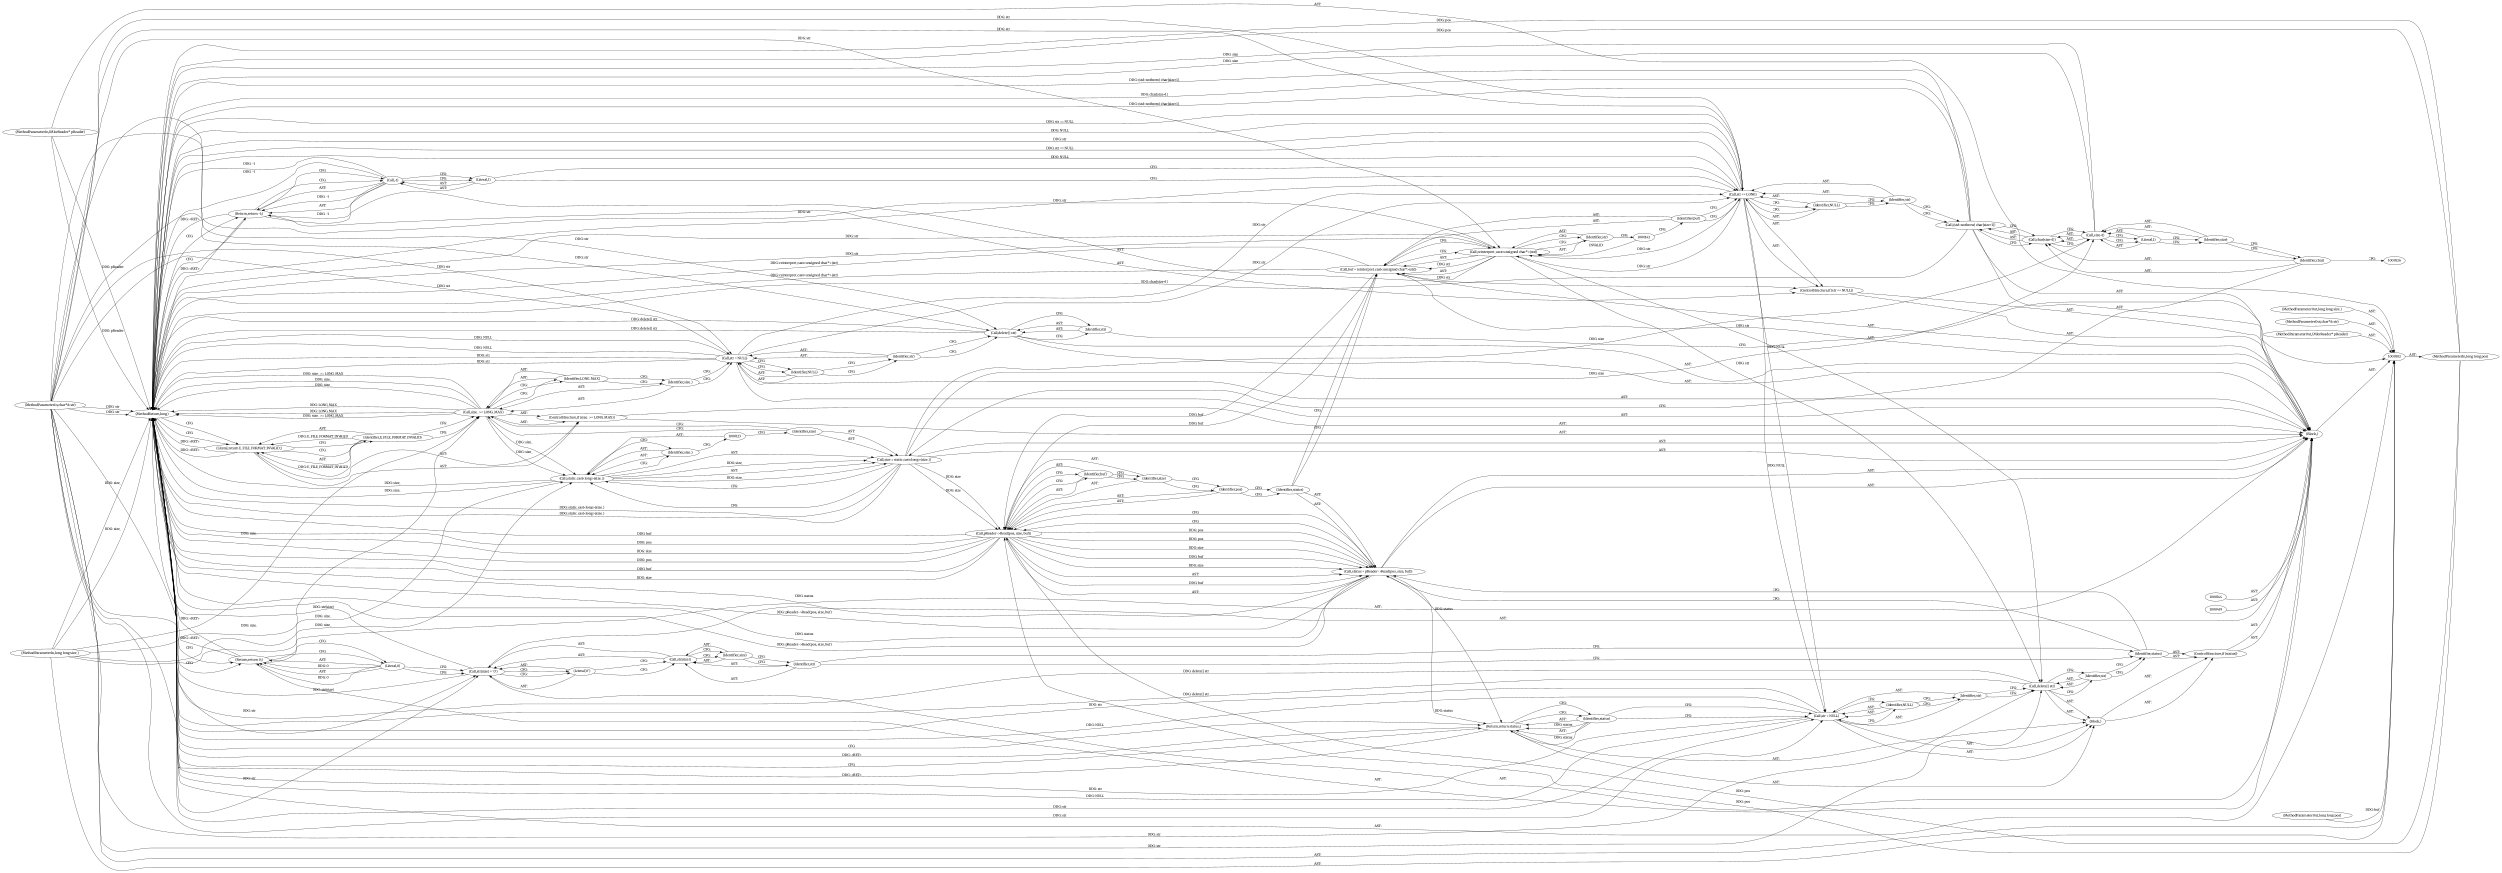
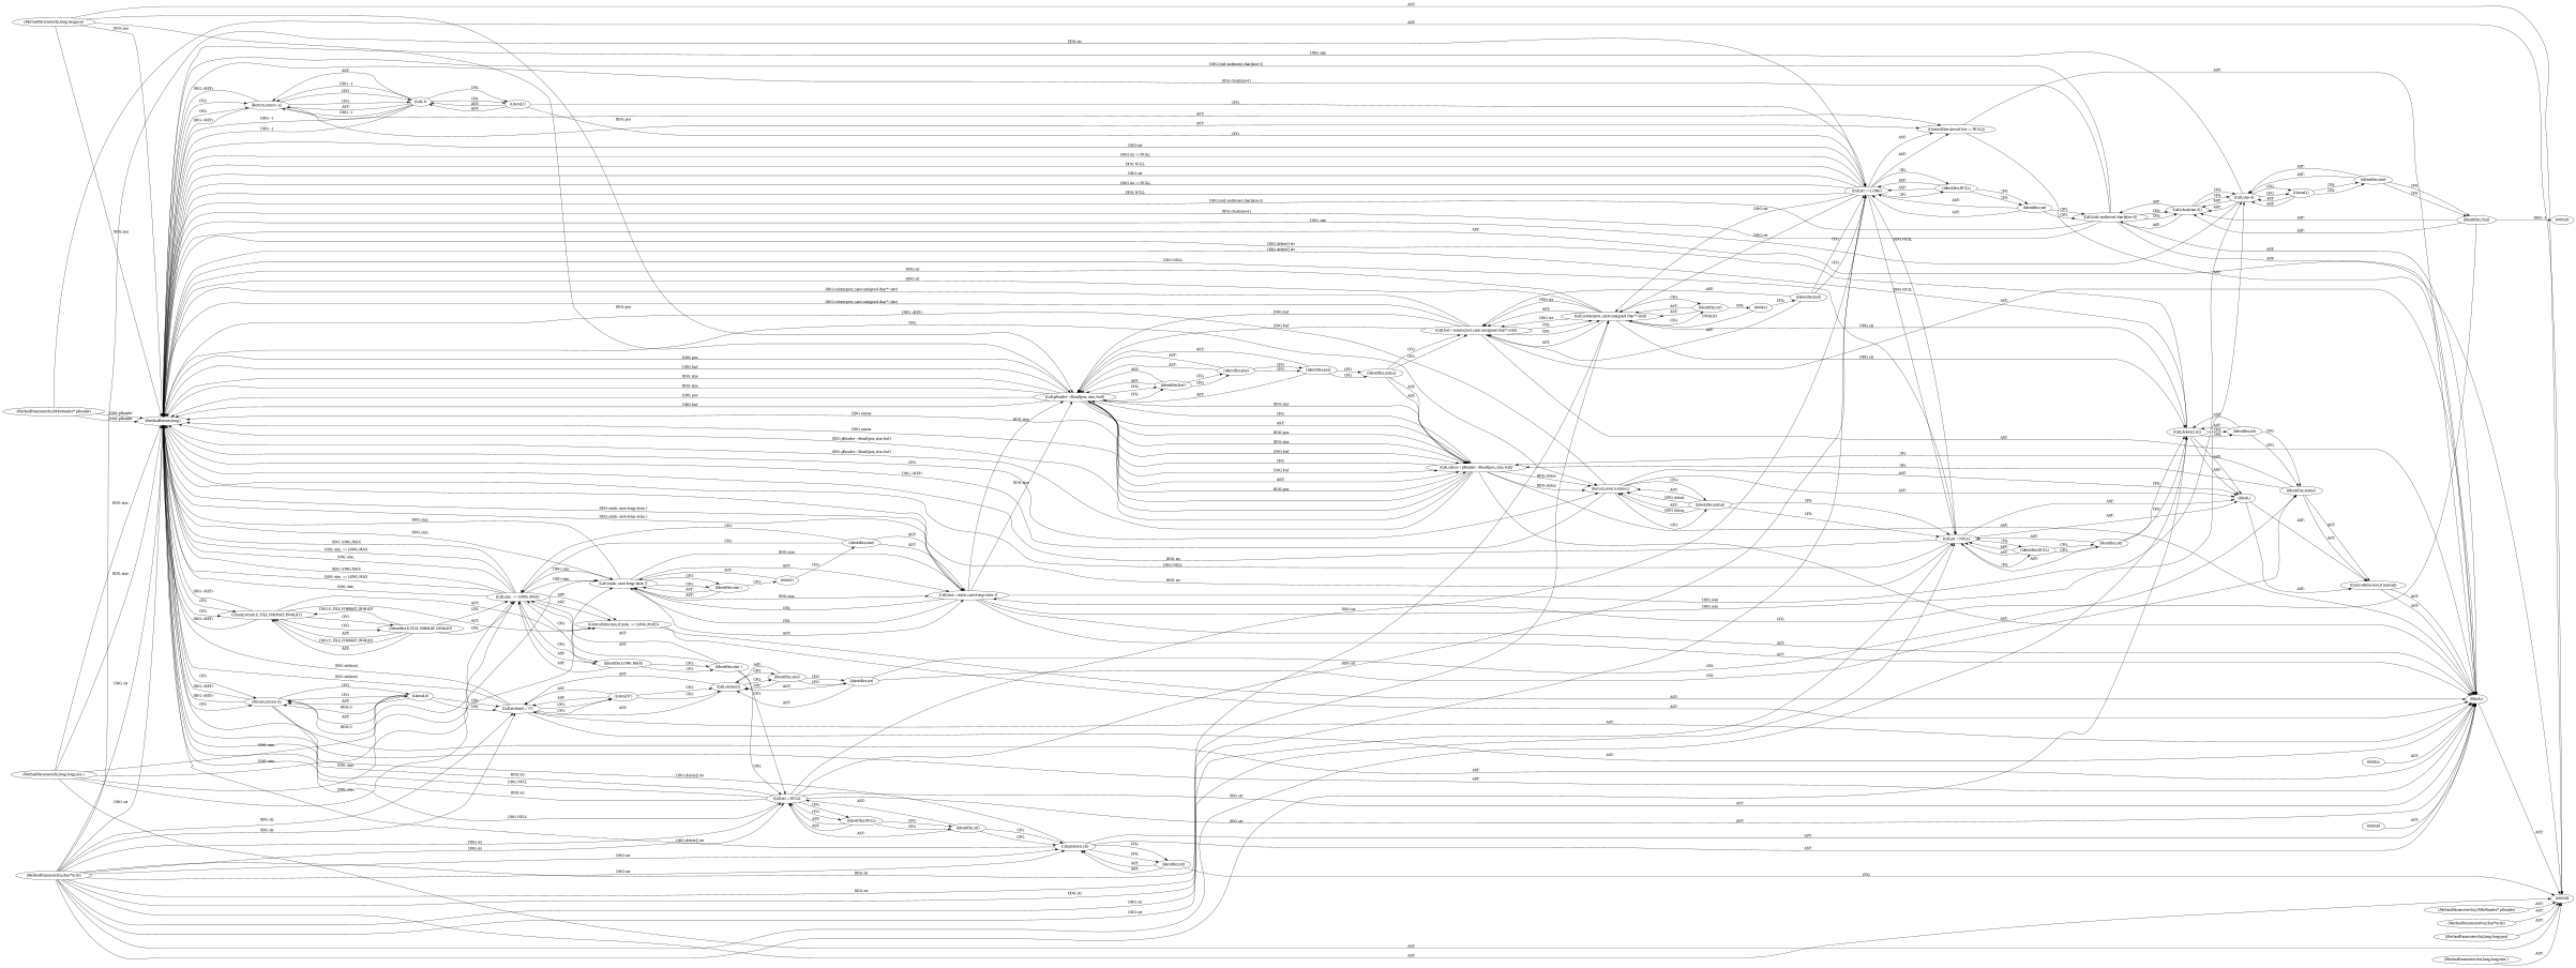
  digraph {
    fontname=Merriweather
    rankdir=LR
    node [fontname=Merriweather]
    edge [fontname=Merriweather]
    n1 [label="(MethodReturn,long)"]
    n2 [label="(Literal,return E_FILE_FORMAT_INVALID;)"]
    n3 [label="(Return,return -1;)"]
    n4 [label="(Return,return status;)"]
    n5 [label="(Return,return 0;)"]
    1000102
    n7 [label="(ControlStructure,if (size_ >= LONG_MAX))"]
    n8 [label="(Identifier,E_FILE_FORMAT_INVALID)"]
    n9 [label="(ControlStructure,if (str == NULL))"]
    n10 [label="(Call,-1)"]
    n11 [label="(Block,)"]
    n12 [label="(Identifier,status)"]
    n13 [label="(Block,)"]
    n14 [label="(Literal,0)"]
    n15 [label="(Identifier,LONG_MAX)"]
    n16 [label="(Call,size_ >= LONG_MAX)"]
    n17 [label="(Identifier,size_)"]
    n18 [label="(Call,static_cast<long>(size_))"]
    n19 [label="(Call,str = NULL)"]
    n20 [label="(Call,size = static_cast<long>(size_))"]
    n21 [label="(Identifier,size_)"]
    n22 [label="(Call,str == LONG)"]
    n23 [label="(Identifier,NULL)"]
    n24 [label="(Call,size+1)"]
    n25 [label="(Call,pReader->Read(pos, size, buf))"]
    n26 [label="(Call,char[size+1])"]
    n27 [label="(Literal,1)"]
    n28 [label="(Call,status = pReader->Read(pos, size, buf))"]
    n29 [label="(Identifier,buf)"]
    n30 [label="(Identifier,size)"]
    1000123
    n32 [label="(Call,(std::nothrow) char[size+1])"]
    n33 [label="(Identifier,char)"]
    1000126
    n35 [label="(Identifier,size)"]
    n36 [label="(Identifier,NULL)"]
    n37 [label="(Identifier,str)"]
    n38 [label="(Call,reinterpret_cast<unsigned char*>(str))"]
    n39 [label="(Call,str = NULL)"]
    n40 [label="(Call,buf = reinterpret_cast<unsigned char*>(str))"]
    n41 [label="(Identifier,str)"]
    n42 [label="(Call,delete[] str)"]
    n43 [label="(Identifier,NULL)"]
    n44 [label="(Literal,1)"]
    n45 [label="(Identifier,buf)"]
    1000142
    n47 [label="(Identifier,str)"]
    n48 [label="(Identifier,status)"]
    n49 [label="(Identifier,size)"]
    n50 [label="(Identifier,pos)"]
    n51 [label="(MethodParameterIn,IMkvReader* pReader)"]
    n52 [label="(MethodParameterOut,IMkvReader* pReader)"]
    n53 [label="(ControlStructure,if (status))"]
    n54 [label="(Identifier,status)"]
    n55 [label="(Identifier,str)"]
    n56 [label="(Literal,'\0')"]
    n57 [label="(Call,str[size] = '\0')"]
    n58 [label="(Call,str[size])"]
    n59 [label="(Identifier,size)"]
    n60 [label="(Identifier,str)"]
    n61 [label="(MethodParameterIn,long long pos)"]
    n62 [label="(MethodParameterOut,long long pos)"]
    n63 [label="(MethodParameterIn,long long size_)"]
    n64 [label="(MethodParameterOut,long long size_)"]
    n65 [label="(MethodParameterIn,char*& str)"]
    n66 [label="(Call,delete[] str)"]
    n67 [label="(Identifier,str)"]
    n68 [label="(MethodParameterOut,char*& str)"]
    n69 [label="(Identifier,str)"]
    n70 [label=1000419]
    1000144
    n1 -> n2 [label="CFG: "]
    n1 -> n2 [label="CFG: "]
    n1 -> n3 [label="CFG: "]
    n1 -> n3 [label="CFG: "]
    n1 -> n4 [label="CFG: "]
    n1 -> n4 [label="CFG: "]
    n1 -> n5 [label="CFG: "]
    n1 -> n5 [label="CFG: "]
    n1 -> 1000102 [label="AST: "]
    n2 -> n1 [label="DDG: <RET>"]
    n2 -> n1 [label="DDG: <RET>"]
    n2 -> n7 [label="AST: "]
    n2 -> n7 [label="AST: "]
    n2 -> n8 [label="CFG: "]
    n2 -> n8 [label="CFG: "]
    n3 -> n1 [label="DDG: <RET>"]
    n3 -> n1 [label="DDG: <RET>"]
    n3 -> n9 [label="AST: "]
    n3 -> n9 [label="AST: "]
    n3 -> n10 [label="CFG: "]
    n3 -> n10 [label="CFG: "]
    n4 -> n1 [label="DDG: <RET>"]
    n4 -> n1 [label="DDG: <RET>"]
    n4 -> n11 [label="AST: "]
    n4 -> n11 [label="AST: "]
    n4 -> n12 [label="CFG: "]
    n4 -> n12 [label="CFG: "]
    n5 -> n1 [label="DDG: <RET>"]
    n5 -> n1 [label="DDG: <RET>"]
    n5 -> n13 [label="AST: "]
    n5 -> n13 [label="AST: "]
    n5 -> n14 [label="CFG: "]
    n5 -> n14 [label="CFG: "]
    n7 -> n13 [label="AST: "]
    n7 -> n13 [label="AST: "]
    n8 -> n2 [label="AST: "]
    n8 -> n2 [label="DDG: E_FILE_FORMAT_INVALID"]
    n8 -> n2 [label="AST: "]
    n8 -> n2 [label="DDG: E_FILE_FORMAT_INVALID"]
    n8 -> n16 [label="CFG: "]
    n8 -> n16 [label="CFG: "]
    n9 -> n13 [label="AST: "]
    n9 -> n13 [label="AST: "]
    n10 -> n1 [label="DDG: -1"]
    n10 -> n1 [label="DDG: -1"]
    n10 -> n3 [label="AST: "]
    n10 -> n3 [label="DDG: -1"]
    n10 -> n3 [label="AST: "]
    n10 -> n3 [label="DDG: -1"]
    n10 -> n44 [label="CFG: "]
    n10 -> n44 [label="CFG: "]
    n11 -> n53 [label="AST: "]
    n11 -> n53 [label="AST: "]
    n12 -> n4 [label="AST: "]
    n12 -> n4 [label="DDG: status"]
    n12 -> n4 [label="AST: "]
    n12 -> n4 [label="DDG: status"]
    n12 -> n39 [label="CFG: "]
    n12 -> n39 [label="CFG: "]
    n13 -> 1000102 [label="AST: "]
    n14 -> n5 [label="AST: "]
    n14 -> n5 [label="DDG: 0"]
    n14 -> n5 [label="AST: "]
    n14 -> n5 [label="DDG: 0"]
    n14 -> n57 [label="CFG: "]
    n14 -> n57 [label="CFG: "]
    n15 -> n16 [label="AST: "]
    n15 -> n16 [label="AST: "]
    n15 -> n17 [label="CFG: "]
    n15 -> n17 [label="CFG: "]
    n16 -> n1 [label="DDG: size_ >= LONG_MAX"]
    n16 -> n1 [label="DDG: size_"]
    n16 -> n1 [label="DDG: LONG_MAX"]
    n16 -> n1 [label="DDG: size_ >= LONG_MAX"]
    n16 -> n1 [label="DDG: size_"]
    n16 -> n1 [label="DDG: LONG_MAX"]
    n16 -> n7 [label="AST: "]
    n16 -> n7 [label="AST: "]
    n16 -> n15 [label="CFG: "]
    n16 -> n15 [label="CFG: "]
    n16 -> n18 [label="DDG: size_"]
    n16 -> n18 [label="DDG: size_"]
    n17 -> n16 [label="AST: "]
    n17 -> n16 [label="AST: "]
    n17 -> n19 [label="CFG: "]
    n17 -> n19 [label="CFG: "]
    n18 -> n1 [label="DDG: size_"]
    n18 -> n1 [label="DDG: size_"]
    n18 -> n20 [label="AST: "]
    n18 -> n20 [label="DDG: size_"]
    n18 -> n20 [label="AST: "]
    n18 -> n20 [label="DDG: size_"]
    n18 -> n21 [label="CFG: "]
    n18 -> n21 [label="CFG: "]
    n19 -> n1 [label="DDG: NULL"]
    n19 -> n1 [label="DDG: str"]
    n19 -> n1 [label="DDG: NULL"]
    n19 -> n1 [label="DDG: str"]
    n19 -> n13 [label="AST: "]
    n19 -> n13 [label="AST: "]
    n19 -> n22 [label="DDG: str"]
    n19 -> n22 [label="DDG: str"]
    n19 -> n23 [label="CFG: "]
    n19 -> n23 [label="CFG: "]
    n20 -> n1 [label="DDG: static_cast<long>(size_)"]
    n20 -> n1 [label="DDG: static_cast<long>(size_)"]
    n20 -> n13 [label="AST: "]
    n20 -> n13 [label="AST: "]
    n20 -> n18 [label="CFG: "]
    n20 -> n18 [label="CFG: "]
    n20 -> n24 [label="DDG: size"]
    n20 -> n24 [label="DDG: size"]
    n20 -> n25 [label="DDG: size"]
    n20 -> n25 [label="DDG: size"]
    n21 -> n18 [label="AST: "]
    n21 -> n18 [label="AST: "]
    n21 -> 1000123 [label="CFG: "]
    n22 -> n1 [label="DDG: str"]
    n22 -> n1 [label="DDG: str == NULL"]
    n22 -> n1 [label="DDG: NULL"]
    n22 -> n1 [label="DDG: str"]
    n22 -> n1 [label="DDG: str == NULL"]
    n22 -> n1 [label="DDG: NULL"]
    n22 -> n9 [label="AST: "]
    n22 -> n9 [label="AST: "]
    n22 -> n36 [label="CFG: "]
    n22 -> n36 [label="CFG: "]
    n22 -> n38 [label="DDG: str"]
    n22 -> n38 [label="DDG: str"]
    n22 -> n39 [label="DDG: NULL"]
    n22 -> n39 [label="DDG: NULL"]
    n23 -> n19 [label="AST: "]
    n23 -> n19 [label="AST: "]
    n23 -> n69 [label="CFG: "]
    n23 -> n69 [label="CFG: "]
    n24 -> n1 [label="DDG: size"]
    n24 -> n1 [label="DDG: size"]
    n24 -> n26 [label="AST: "]
    n24 -> n26 [label="AST: "]
    n24 -> n27 [label="CFG: "]
    n24 -> n27 [label="CFG: "]
    n25 -> n1 [label="DDG: buf"]
    n25 -> n1 [label="DDG: size"]
    n25 -> n1 [label="DDG: pos"]
    n25 -> n1 [label="DDG: buf"]
    n25 -> n1 [label="DDG: size"]
    n25 -> n1 [label="DDG: pos"]
    n25 -> n28 [label="AST: "]
    n25 -> n28 [label="DDG: pos"]
    n25 -> n28 [label="DDG: size"]
    n25 -> n28 [label="DDG: buf"]
    n25 -> n28 [label="AST: "]
    n25 -> n28 [label="DDG: pos"]
    n25 -> n28 [label="DDG: size"]
    n25 -> n28 [label="DDG: buf"]
    n25 -> n29 [label="CFG: "]
    n25 -> n29 [label="CFG: "]
    n26 -> n24 [label="CFG: "]
    n26 -> n24 [label="CFG: "]
    n26 -> n32 [label="AST: "]
    n26 -> n32 [label="AST: "]
    n27 -> n24 [label="AST: "]
    n27 -> n24 [label="AST: "]
    n27 -> n35 [label="CFG: "]
    n27 -> n35 [label="CFG: "]
    n28 -> n1 [label="DDG: status"]
    n28 -> n1 [label="DDG: pReader->Read(pos, size, buf)"]
    n28 -> n1 [label="DDG: status"]
    n28 -> n1 [label="DDG: pReader->Read(pos, size, buf)"]
    n28 -> n4 [label="DDG: status"]
    n28 -> n4 [label="DDG: status"]
    n28 -> n13 [label="AST: "]
    n28 -> n13 [label="AST: "]
    n28 -> n25 [label="CFG: "]
    n28 -> n25 [label="CFG: "]
    n29 -> n25 [label="AST: "]
    n29 -> n25 [label="AST: "]
    n29 -> n49 [label="CFG: "]
    n29 -> n49 [label="CFG: "]
    n30 -> n16 [label="CFG: "]
    n30 -> n16 [label="CFG: "]
    n30 -> n20 [label="AST: "]
    n30 -> n20 [label="AST: "]
    1000123 -> n18 [label="AST: "]
    1000123 -> n30 [label="CFG: "]
    n32 -> n1 [label="DDG: (std::nothrow) char[size+1]"]
    n32 -> n1 [label="DDG: char[size+1]"]
    n32 -> n1 [label="DDG: (std::nothrow) char[size+1]"]
    n32 -> n1 [label="DDG: char[size+1]"]
    n32 -> n13 [label="AST: "]
    n32 -> n13 [label="AST: "]
    n32 -> n26 [label="CFG: "]
    n32 -> n26 [label="CFG: "]
    n33 -> n20 [label="CFG: "]
    n33 -> n26 [label="AST: "]
    n33 -> n26 [label="AST: "]
-   n33 -> 1000126 [label="CFG: "]
+   n33 -> 1000126 [label="DDG: -1"]
    n35 -> n24 [label="AST: "]
    n35 -> n24 [label="AST: "]
    n35 -> n33 [label="CFG: "]
    n35 -> n33 [label="CFG: "]
    n36 -> n22 [label="AST: "]
    n36 -> n22 [label="AST: "]
    n36 -> n37 [label="CFG: "]
    n36 -> n37 [label="CFG: "]
    n37 -> n22 [label="AST: "]
    n37 -> n22 [label="AST: "]
    n37 -> n32 [label="CFG: "]
    n37 -> n32 [label="CFG: "]
    n38 -> n1 [label="DDG: str"]
    n38 -> n1 [label="DDG: str"]
    n38 -> n40 [label="AST: "]
    n38 -> n40 [label="DDG: str"]
    n38 -> n40 [label="AST: "]
    n38 -> n40 [label="DDG: str"]
    n38 -> n41 [label="CFG: "]
    n38 -> n41 [label="CFG: "]
    n38 -> n42 [label="DDG: str"]
    n38 -> n42 [label="DDG: str"]
    n39 -> n1 [label="DDG: str"]
    n39 -> n1 [label="DDG: NULL"]
    n39 -> n1 [label="DDG: str"]
    n39 -> n1 [label="DDG: NULL"]
    n39 -> n11 [label="AST: "]
    n39 -> n11 [label="AST: "]
    n39 -> n43 [label="CFG: "]
    n39 -> n43 [label="CFG: "]
    n40 -> n1 [label="DDG: reinterpret_cast<unsigned char*>(str)"]
    n40 -> n1 [label="DDG: reinterpret_cast<unsigned char*>(str)"]
    n40 -> n13 [label="AST: "]
    n40 -> n13 [label="AST: "]
    n40 -> n25 [label="DDG: buf"]
    n40 -> n25 [label="DDG: buf"]
    n40 -> n38 [label="CFG: "]
    n40 -> n38 [label="CFG: "]
    n41 -> n38 [label="AST: "]
    n41 -> n38 [label="AST: "]
    n41 -> 1000142 [label="CFG: "]
    n42 -> n1 [label="DDG: delete[] str"]
    n42 -> n1 [label="DDG: delete[] str"]
    n42 -> n11 [label="AST: "]
    n42 -> n11 [label="AST: "]
    n42 -> n47 [label="CFG: "]
    n42 -> n47 [label="CFG: "]
    n43 -> n39 [label="AST: "]
    n43 -> n39 [label="AST: "]
    n43 -> n55 [label="CFG: "]
    n43 -> n55 [label="CFG: "]
    n44 -> n10 [label="AST: "]
    n44 -> n10 [label="AST: "]
    n44 -> n22 [label="CFG: "]
    n44 -> n22 [label="CFG: "]
    n45 -> n22 [label="CFG: "]
    n45 -> n22 [label="CFG: "]
    n45 -> n40 [label="AST: "]
    n45 -> n40 [label="AST: "]
    1000142 -> n38 [label="INVALID: "]
    1000142 -> n45 [label="CFG: "]
    n47 -> n42 [label="AST: "]
    n47 -> n42 [label="AST: "]
    n47 -> n54 [label="CFG: "]
    n47 -> n54 [label="CFG: "]
    n48 -> n28 [label="AST: "]
    n48 -> n28 [label="AST: "]
    n48 -> n40 [label="CFG: "]
    n48 -> n40 [label="CFG: "]
    n49 -> n25 [label="AST: "]
    n49 -> n25 [label="AST: "]
    n49 -> n50 [label="CFG: "]
    n49 -> n50 [label="CFG: "]
    n50 -> n25 [label="AST: "]
    n50 -> n25 [label="AST: "]
    n50 -> n48 [label="CFG: "]
    n50 -> n48 [label="CFG: "]
    n51 -> n1 [label="DDG: pReader"]
    n51 -> n1 [label="DDG: pReader"]
    n51 -> 1000102 [label="AST: "]
    n52 -> 1000102 [label="AST: "]
    n53 -> n13 [label="AST: "]
    n53 -> n13 [label="AST: "]
    n54 -> n28 [label="CFG: "]
    n54 -> n28 [label="CFG: "]
    n54 -> n53 [label="AST: "]
    n54 -> n53 [label="AST: "]
    n55 -> n39 [label="AST: "]
    n55 -> n39 [label="AST: "]
    n55 -> n42 [label="CFG: "]
    n55 -> n42 [label="CFG: "]
    n56 -> n57 [label="AST: "]
    n56 -> n57 [label="AST: "]
    n56 -> n58 [label="CFG: "]
    n56 -> n58 [label="CFG: "]
    n57 -> n1 [label="DDG: str[size]"]
    n57 -> n1 [label="DDG: str[size]"]
    n57 -> n13 [label="AST: "]
    n57 -> n13 [label="AST: "]
    n57 -> n56 [label="CFG: "]
    n57 -> n56 [label="CFG: "]
    n58 -> n57 [label="AST: "]
    n58 -> n57 [label="AST: "]
    n58 -> n59 [label="CFG: "]
    n58 -> n59 [label="CFG: "]
    n59 -> n58 [label="AST: "]
    n59 -> n58 [label="AST: "]
    n59 -> n60 [label="CFG: "]
    n59 -> n60 [label="CFG: "]
    n60 -> n54 [label="CFG: "]
    n60 -> n54 [label="CFG: "]
    n60 -> n58 [label="AST: "]
    n60 -> n58 [label="AST: "]
    n61 -> n1 [label="DDG: pos"]
    n61 -> n1 [label="DDG: pos"]
-   1000102 -> n61 [label="AST: "]
+   n61 -> 1000102 [label="AST: "]
    n61 -> n25 [label="DDG: pos"]
    n61 -> n25 [label="DDG: pos"]
-   n62 -> 1000102 [label="DDG: buf"]
+   n62 -> 1000102 [label="AST: "]
    n63 -> n1 [label="DDG: size_"]
    n63 -> n1 [label="DDG: size_"]
    n63 -> 1000102 [label="AST: "]
    n63 -> n16 [label="DDG: size_"]
    n63 -> n16 [label="DDG: size_"]
    n63 -> n18 [label="DDG: size_"]
    n63 -> n18 [label="DDG: size_"]
    n64 -> 1000102 [label="AST: "]
    n65 -> n1 [label="DDG: str"]
    n65 -> n1 [label="DDG: str"]
    n65 -> 1000102 [label="AST: "]
    n65 -> n19 [label="DDG: str"]
    n65 -> n19 [label="DDG: str"]
    n65 -> n22 [label="DDG: str"]
    n65 -> n22 [label="DDG: str"]
    n65 -> n38 [label="DDG: str"]
    n65 -> n38 [label="DDG: str"]
    n65 -> n39 [label="DDG: str"]
    n65 -> n39 [label="DDG: str"]
    n65 -> n42 [label="DDG: str"]
    n65 -> n42 [label="DDG: str"]
    n65 -> n57 [label="DDG: str"]
    n65 -> n57 [label="DDG: str"]
    n65 -> n66 [label="DDG: str"]
    n65 -> n66 [label="DDG: str"]
    n66 -> n1 [label="DDG: delete[] str"]
    n66 -> n1 [label="DDG: delete[] str"]
    n66 -> n13 [label="AST: "]
    n66 -> n13 [label="AST: "]
    n66 -> n67 [label="CFG: "]
    n66 -> n67 [label="CFG: "]
    n67 -> 1000102 [label="CFG: "]
    n67 -> n66 [label="AST: "]
    n67 -> n66 [label="AST: "]
    n68 -> 1000102 [label="AST: "]
    n69 -> n19 [label="AST: "]
    n69 -> n19 [label="AST: "]
    n69 -> n66 [label="CFG: "]
    n69 -> n66 [label="CFG: "]
    n70 -> n13 [label="AST: "]
    1000144 -> n13 [label="AST: "]
  }
